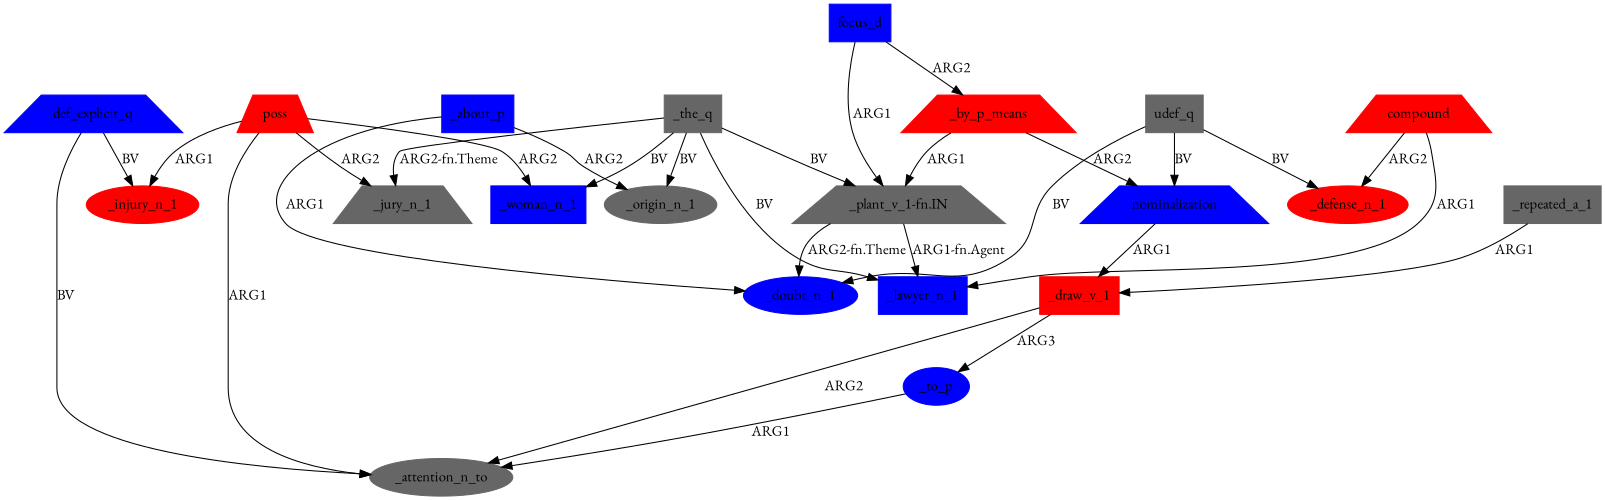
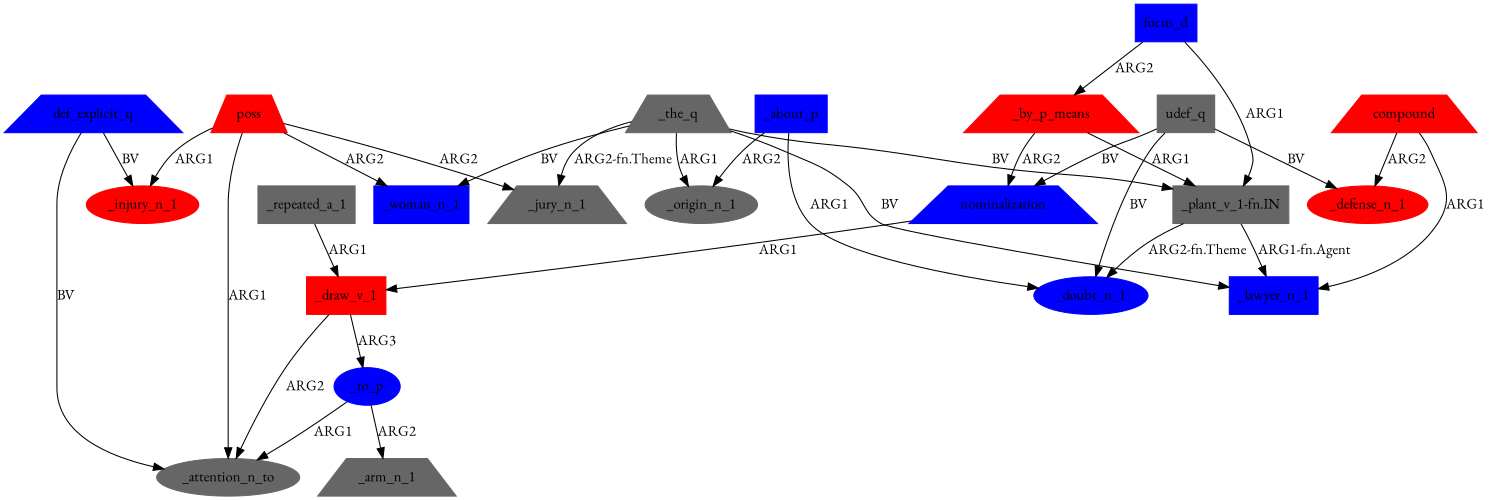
  digraph {
    fontname="EB Garamond"
    node [color=gray40 fontname="EB Garamond" shape=trapezium style=filled]
    edge [fontname="EB Garamond"]
    poss [color=red]
    _injury_n_1 [color=red shape=ellipse]
    _jury_n_1
    _attention_n_to [shape=ellipse]
    _woman_n_1 [color=blue shape=box]
    focus_d [color=blue shape=box]
-   "_plant_v_1-fn.IN"
+   "_plant_v_1-fn.IN" [shape=box]
    _by_p_means [color=red]
    _lawyer_n_1 [color=blue shape=box]
    _doubt_n_1 [color=blue shape=ellipse]
    nominalization [color=blue]
    _draw_v_1 [color=red shape=box]
    _to_p [color=blue shape=ellipse]
-   _the_q [shape=box]
+   _the_q
    _origin_n_1 [shape=ellipse]
+   _arm_n_1
    compound [color=red]
    _defense_n_1 [color=red shape=ellipse]
    _repeated_a_1 [shape=box]
    def_explicit_q [color=blue]
    udef_q [shape=box]
    _about_p [color=blue shape=box]
    poss -> _injury_n_1 [label=ARG1]
    poss -> _jury_n_1 [label=ARG2]
    poss -> _attention_n_to [label=ARG1]
    poss -> _woman_n_1 [label=ARG2]
    focus_d -> "_plant_v_1-fn.IN" [label=ARG1]
    focus_d -> _by_p_means [label=ARG2]
    "_plant_v_1-fn.IN" -> _lawyer_n_1 [label="ARG1-fn.Agent"]
    "_plant_v_1-fn.IN" -> _doubt_n_1 [label="ARG2-fn.Theme"]
    _by_p_means -> "_plant_v_1-fn.IN" [label=ARG1]
    _by_p_means -> nominalization [label=ARG2]
    nominalization -> _draw_v_1 [label=ARG1]
    _draw_v_1 -> _attention_n_to [label=ARG2]
    _draw_v_1 -> _to_p [label=ARG3]
    _to_p -> _attention_n_to [label=ARG1]
+   _to_p -> _arm_n_1 [label=ARG2]
    _the_q -> _jury_n_1 [label="ARG2-fn.Theme"]
    _the_q -> _woman_n_1 [label=BV]
    _the_q -> "_plant_v_1-fn.IN" [label=BV]
    _the_q -> _lawyer_n_1 [label=BV]
-   _the_q -> _origin_n_1 [label=BV]
+   _the_q -> _origin_n_1 [label=ARG1]
    compound -> _lawyer_n_1 [label=ARG1]
    compound -> _defense_n_1 [label=ARG2]
    _repeated_a_1 -> _draw_v_1 [label=ARG1]
    def_explicit_q -> _injury_n_1 [label=BV]
    def_explicit_q -> _attention_n_to [label=BV]
    udef_q -> _doubt_n_1 [label=BV]
    udef_q -> nominalization [label=BV]
    udef_q -> _defense_n_1 [label=BV]
    _about_p -> _doubt_n_1 [label=ARG1]
    _about_p -> _origin_n_1 [label=ARG2]
  }
